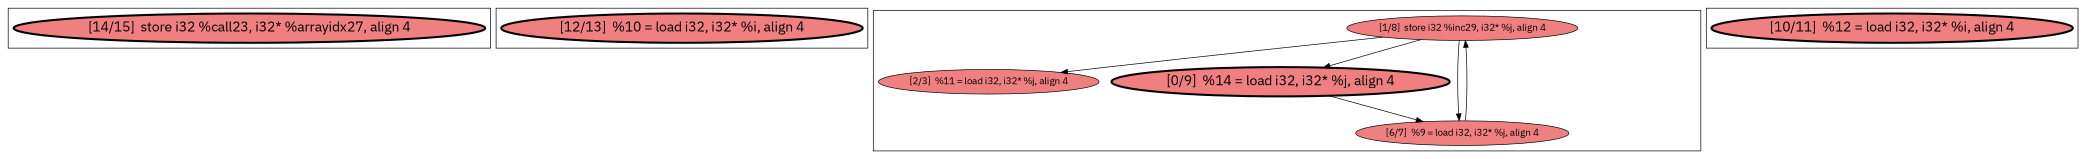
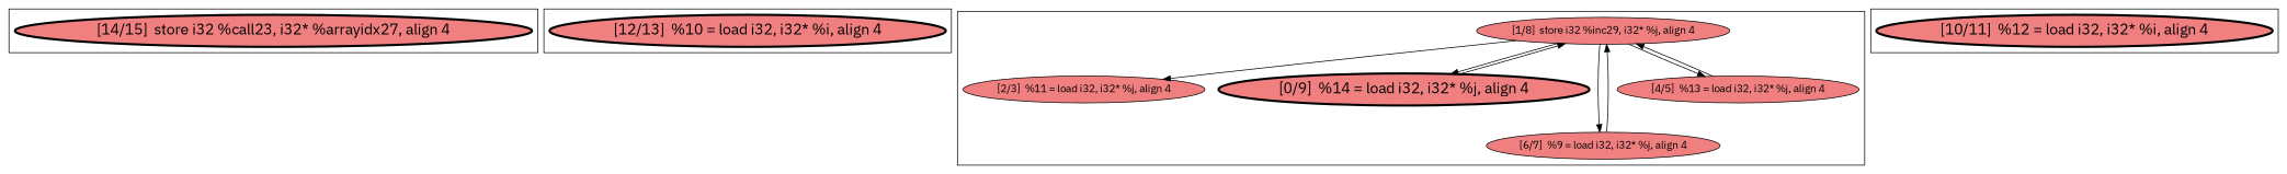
  digraph {
    fontname="IBM Plex Sans"
    node [fillcolor=lightcoral fontname="IBM Plex Sans" shape=ellipse style=filled]
    edge [fontname="IBM Plex Sans"]
    n1 [fontsize=20 label="[14/15]  store i32 %call23, i32* %arrayidx27, align 4" penwidth=3.0]
    n2 [fontsize=20 label="[12/13]  %10 = load i32, i32* %i, align 4" penwidth=3.0]
    n3 [label="[1/8]  store i32 %inc29, i32* %j, align 4"]
    n4 [label="[2/3]  %11 = load i32, i32* %j, align 4"]
    n5 [fontsize=20 label="[0/9]  %14 = load i32, i32* %j, align 4" penwidth=3.0]
    n6 [label="[6/7]  %9 = load i32, i32* %j, align 4"]
+   n7 [label="[4/5]  %13 = load i32, i32* %j, align 4"]
    n8 [fontsize=20 label="[10/11]  %12 = load i32, i32* %i, align 4" penwidth=3.0]
    subgraph cluster_1 {
      n1
    }
    subgraph cluster_2 {
      n2
    }
    subgraph cluster_3 {
      n3
      n4
      n5
      n6
+     n7
    }
    subgraph cluster_4 {
      n8
    }
    n3 -> n4
    n3 -> n5
    n3 -> n6
-   n5 -> n6
+   n3 -> n7
+   n5 -> n3
    n6 -> n3
+   n7 -> n3
  }
